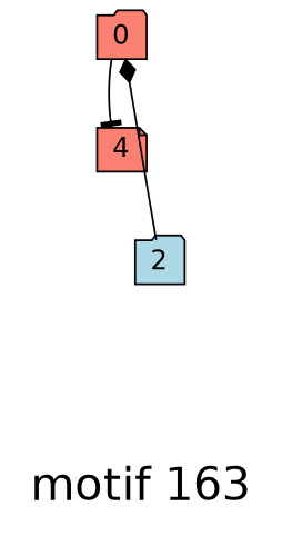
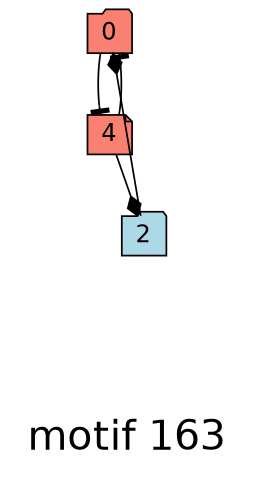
  digraph {
    fontname="DejaVu Sans"
    fontsize=24
    label="\nmotif 163\n"
    splines=false
    node [fillcolor=salmon fontname="DejaVu Sans" shape=folder style=filled]
    edge [arrowhead=tee fontname="DejaVu Sans"]
    0 [height=0.3 width=0.3]
    n2 [height=0.3 label=4 shape=note width=0.3]
    2 [fillcolor=lightblue height=0.3 width=0.3]
    0 -> n2
+   n2 -> 0
+   n2 -> 2 [arrowhead=diamond]
    2 -> 0 [arrowhead=diamond]
  }
